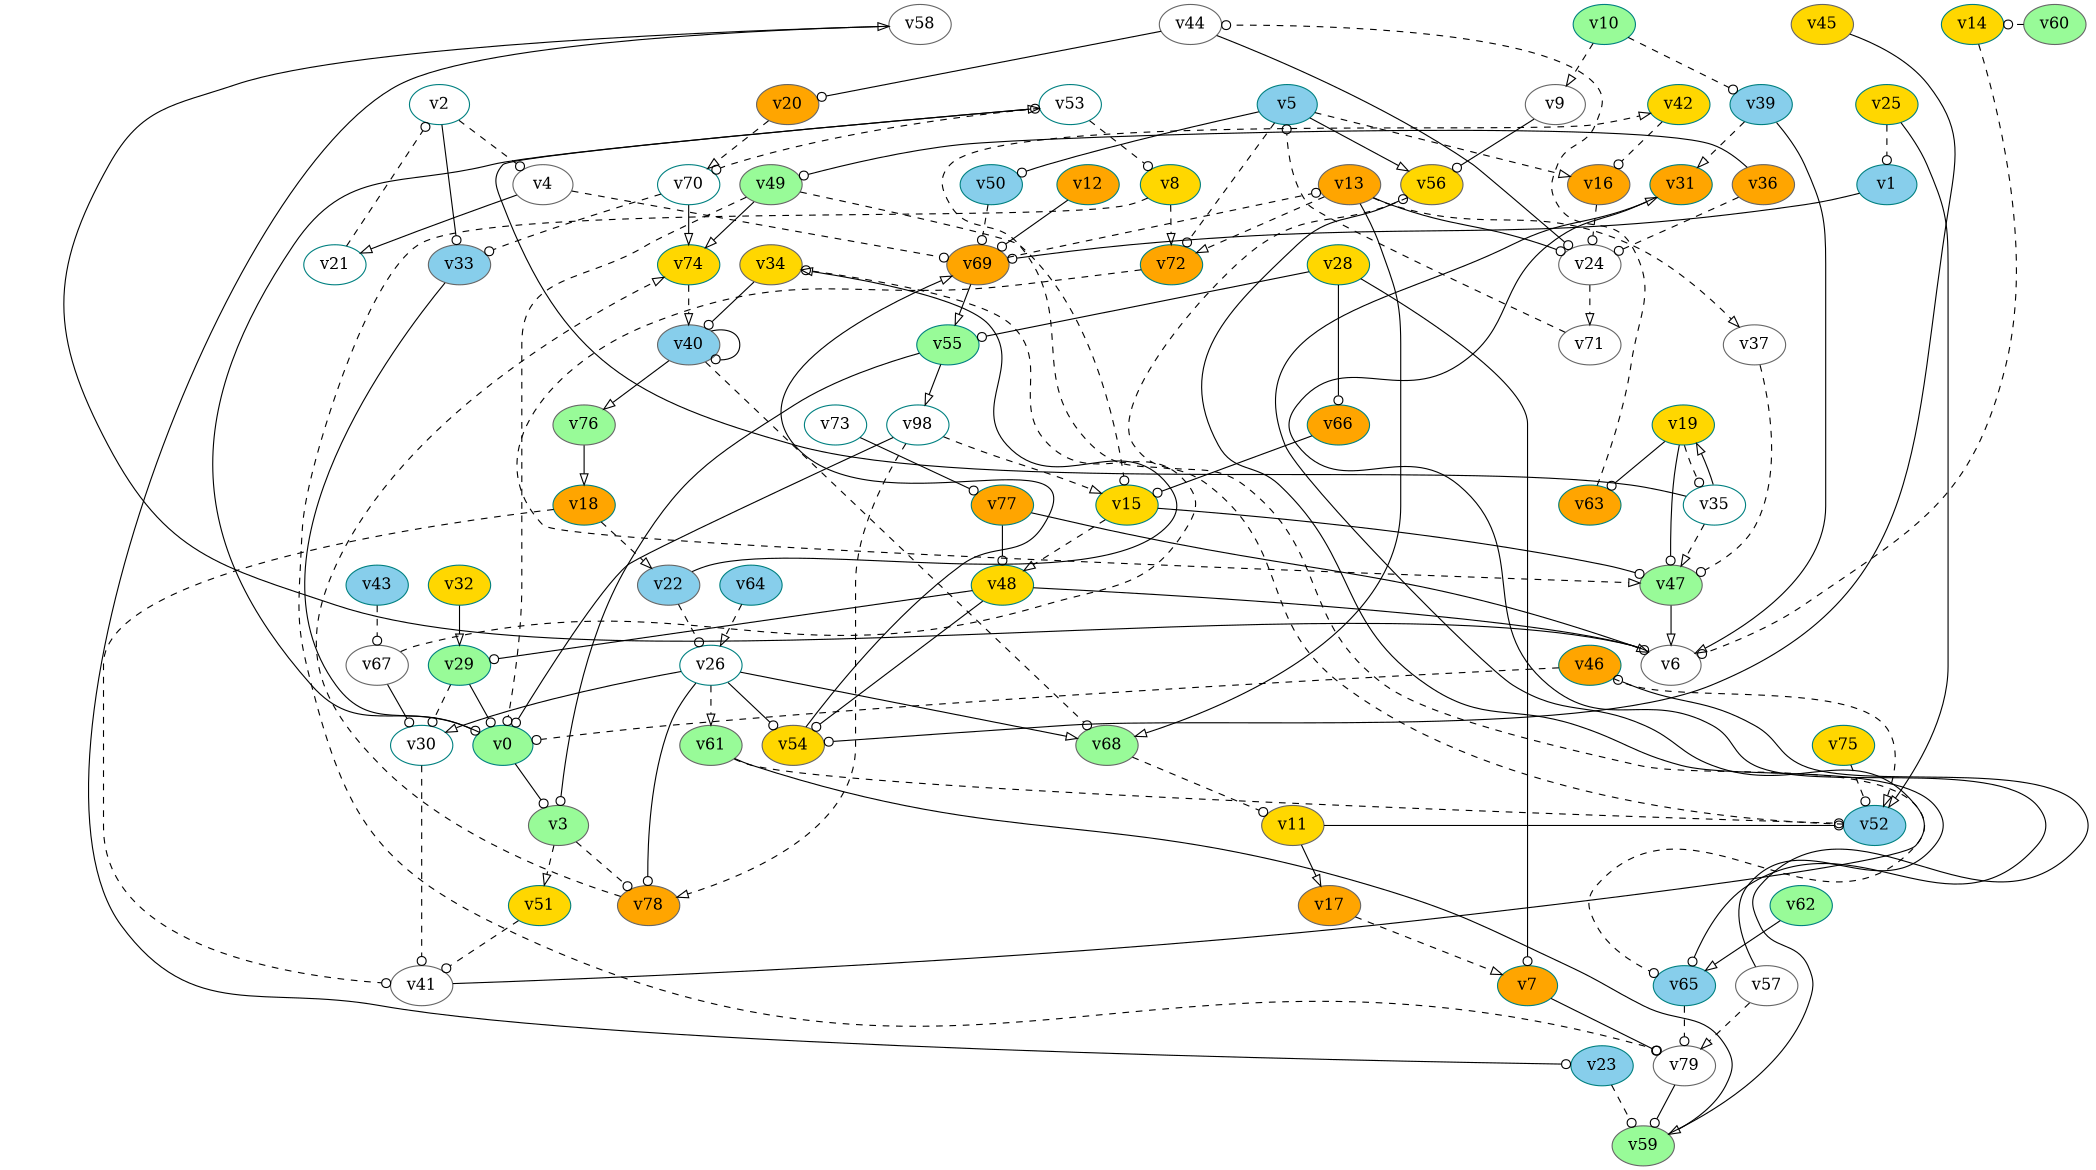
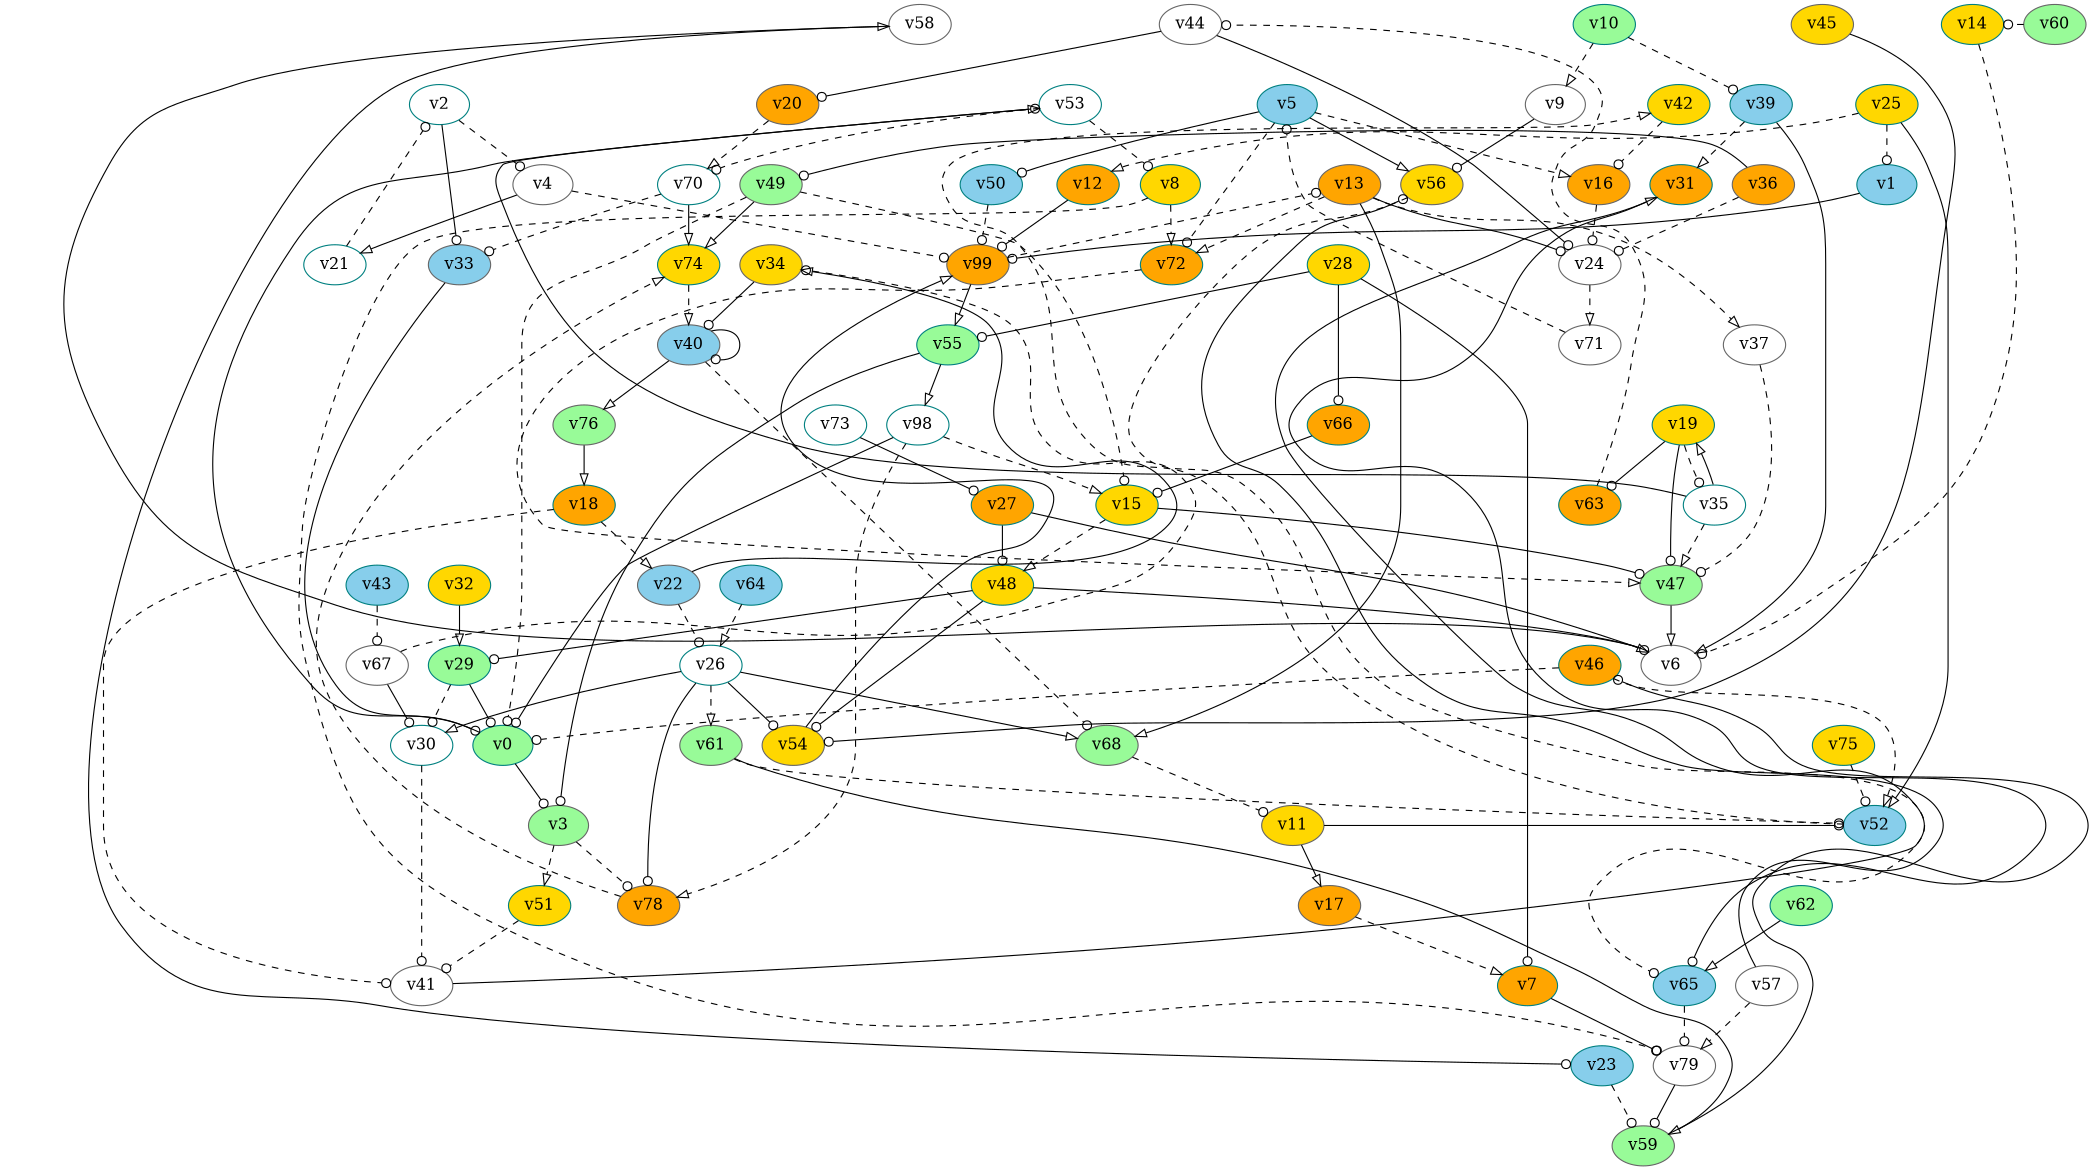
  digraph {
    node [color=teal fillcolor=white player=1 style=filled]
    edge [arrowhead=odot style=solid]
    v0 [fillcolor=palegreen]
    v3 [color=gray40 fillcolor=palegreen player=0]
    v53
    v51 [fillcolor=gold]
    v78 [color=gray40 fillcolor=orange player=0]
    v8 [fillcolor=gold]
    v70
    v1 [fillcolor=skyblue]
-   v69 [color=gray40 fillcolor=orange]
+   v69 [color=gray40 fillcolor=orange label=v99]
    v13 [color=gray40 fillcolor=orange]
    v55 [fillcolor=palegreen]
    v4 [color=gray40 player=0]
    v2
    v33 [color=gray40 fillcolor=skyblue]
    v21 [player=0]
    v41 [color=gray40 player=0]
    v74 [fillcolor=gold player=0]
    v5 [fillcolor=skyblue]
    v16 [color=gray40 fillcolor=orange player=0]
    v50 [fillcolor=skyblue player=0]
    v56 [color=gray40 fillcolor=gold]
    v72 [fillcolor=orange player=0]
    v24 [color=gray40]
    v65 [fillcolor=skyblue player=0]
    v47 [color=gray40 fillcolor=palegreen player=0]
    v6 [color=gray40]
    v58 [color=gray40 player=0]
    v23 [fillcolor=skyblue]
    v7 [fillcolor=orange player=0]
    v79 [color=gray40 player=0]
    v59 [color=gray40 fillcolor=palegreen]
    v9 [color=gray40 player=0]
    v10 [fillcolor=palegreen]
    v39 [fillcolor=skyblue player=0]
    v19 [fillcolor=gold player=0]
    v35 [player=0]
    v63 [fillcolor=orange player=0]
    v31 [fillcolor=orange player=0]
    v11 [color=gray40 fillcolor=gold player=0]
    v17 [color=gray40 fillcolor=orange]
    v52 [fillcolor=skyblue player=0]
    v42 [fillcolor=gold player=0]
    v12 [fillcolor=orange player=0]
    v37 [color=gray40]
    v68 [color=gray40 fillcolor=palegreen]
    v71 [color=gray40 player=0]
    v14 [fillcolor=gold]
    v15 [fillcolor=gold player=0]
    v48 [fillcolor=gold player=0]
    v54 [color=gray40 fillcolor=gold player=0]
    v29 [fillcolor=palegreen]
    v18 [fillcolor=orange]
    v22 [color=gray40 fillcolor=skyblue]
    v26
    v34 [color=gray40 fillcolor=gold]
    v44 [color=gray40]
    v20 [color=gray40 fillcolor=orange player=0]
    v30
    v61 [color=gray40 fillcolor=palegreen]
    v40 [color=gray40 fillcolor=skyblue player=0]
    v46 [fillcolor=orange]
    v25 [fillcolor=gold player=0]
    v36 [color=gray40 fillcolor=orange]
    v49 [color=gray40 fillcolor=palegreen player=0]
    v28 [fillcolor=gold]
    v66 [fillcolor=orange]
    n67 [label=v98]
    v32 [fillcolor=gold]
    v76 [color=gray40 fillcolor=palegreen]
    v43 [fillcolor=skyblue player=0]
    v67 [color=gray40]
    v45 [color=gray40 fillcolor=gold player=0]
    v57 [color=gray40 player=0]
    v60 [color=gray40 fillcolor=palegreen]
    v62 [fillcolor=palegreen player=0]
    v64 [fillcolor=skyblue player=0]
    v73 [player=0]
-   v77 [fillcolor=orange player=0]
+   v77 [fillcolor=orange player=0 label=v27]
    v75 [fillcolor=gold]
    v0 -> v3
    v0 -> v53 [arrowhead=onormal constraint="t >= 5"]
    v3 -> v51 [arrowhead=onormal style=dashed]
    v3 -> v78 [style=dashed]
    v53 -> v8 [style=dashed]
    v53 -> v70 [style=dashed]
    v51 -> v41 [style=dashed]
    v78 -> v74 [arrowhead=onormal constraint="t >= 5" style=dashed]
    v8 -> v72 [arrowhead=onormal style=dashed]
    v8 -> v79 [constraint="t >= 4" style=dashed]
    v70 -> v33 [style=dashed]
    v70 -> v74 [arrowhead=onormal]
    v1 -> v69 [constraint="t < 12"]
    v69 -> v13 [constraint="t mod 2 == 1" style=dashed]
    v69 -> v55 [arrowhead=onormal]
    v13 -> v72 [arrowhead=onormal style=dashed]
    v13 -> v24
    v13 -> v37 [arrowhead=onormal style=dashed]
    v13 -> v68 [arrowhead=onormal]
    v55 -> v3
    v55 -> n67 [arrowhead=onormal]
    v4 -> v69 [style=dashed]
    v4 -> v21 [arrowhead=onormal]
    v2 -> v4 [style=dashed]
    v2 -> v33
    v33 -> v0 [constraint="t >= 2"]
    v21 -> v2 [style=dashed]
    v41 -> v31 [arrowhead=onormal constraint="t < 5"]
    v74 -> v40 [arrowhead=onormal style=dashed]
    v5 -> v16 [arrowhead=onormal style=dashed]
    v5 -> v50
    v5 -> v56 [arrowhead=onormal]
    v5 -> v72 [style=dashed]
    v16 -> v24 [style=dashed]
    v50 -> v69 [style=dashed]
    v56 -> v65 [constraint="t < 5" style=dashed]
    v72 -> v47 [arrowhead=onormal constraint="t < 14" style=dashed]
    v24 -> v71 [arrowhead=onormal style=dashed]
    v65 -> v79 [style=dashed]
    v47 -> v6 [arrowhead=onormal]
    v6 -> v58 [arrowhead=onormal constraint="t < 10"]
    v58 -> v23 [constraint="t mod 3 == 2"]
    v23 -> v59 [style=dashed]
    v7 -> v79
    v79 -> v59
    v59 -> v46 [constraint="t < 5"]
    v9 -> v56
    v10 -> v9 [arrowhead=onormal style=dashed]
    v10 -> v39 [style=dashed]
    v39 -> v6 [arrowhead=onormal]
    v39 -> v31 [arrowhead=onormal style=dashed]
    v19 -> v47
    v19 -> v35 [style=dashed]
    v19 -> v63
    v35 -> v53 [constraint="t mod 5 == 0"]
    v35 -> v47 [arrowhead=onormal style=dashed]
    v35 -> v19 [arrowhead=onormal]
    v63 -> v44 [constraint="t < 6" style=dashed]
    v31 -> v65 [constraint="t >= 5"]
    v11 -> v17 [arrowhead=onormal]
    v11 -> v52 [constraint="t mod 5 == 2"]
    v17 -> v7 [arrowhead=onormal style=dashed]
    v52 -> v42 [arrowhead=onormal constraint="t >= 5" style=dashed]
    v42 -> v16 [style=dashed]
    v12 -> v69
    v37 -> v47 [style=dashed]
    v68 -> v11 [style=dashed]
    v71 -> v5 [style=dashed]
    v14 -> v6 [constraint="t < 8" style=dashed]
    v15 -> v47
    v15 -> v48 [arrowhead=onormal style=dashed]
    v48 -> v6
    v48 -> v54
    v48 -> v29
    v54 -> v69 [arrowhead=onormal constraint="t < 9"]
    v29 -> v0
    v29 -> v30 [style=dashed]
    v18 -> v41 [style=dashed]
    v18 -> v22 [arrowhead=onormal style=dashed]
    v22 -> v26 [style=dashed]
    v22 -> v34 [arrowhead=onormal constraint="t < 13"]
    v26 -> v78
    v26 -> v68 [arrowhead=onormal]
    v26 -> v54
    v26 -> v30 [arrowhead=onormal]
    v26 -> v61 [arrowhead=onormal style=dashed]
    v34 -> v40
    v44 -> v24
    v44 -> v20
    v20 -> v70 [arrowhead=onormal style=dashed]
    v30 -> v41 [style=dashed]
    v61 -> v59 [arrowhead=onormal constraint="t < 13"]
    v61 -> v52 [style=dashed]
    v40 -> v68 [style=dashed]
    v40 -> v40
    v40 -> v76 [arrowhead=onormal]
    v46 -> v0 [style=dashed]
    v46 -> v52 [arrowhead=onormal style=dashed]
    v25 -> v1 [style=dashed]
    v25 -> v52 [arrowhead=onormal]
+   v25 -> v12 [arrowhead=onormal style=dashed]
    v36 -> v24 [style=dashed]
    v36 -> v49 [constraint="t mod 3 == 1"]
    v49 -> v0 [style=dashed]
    v49 -> v74 [arrowhead=onormal]
    v49 -> v15 [style=dashed]
    v28 -> v55
    v28 -> v7
    v28 -> v66
    v66 -> v15
    n67 -> v0 [constraint="t < 14"]
    n67 -> v78 [arrowhead=onormal style=dashed]
    n67 -> v15 [arrowhead=onormal style=dashed]
    v32 -> v29 [arrowhead=onormal]
    v76 -> v18 [arrowhead=onormal]
    v43 -> v67 [style=dashed]
    v67 -> v34 [constraint="t >= 3" style=dashed]
    v67 -> v30
    v45 -> v54 [constraint="t >= 2"]
    v57 -> v56 [constraint="t < 8"]
    v57 -> v79 [arrowhead=onormal style=dashed]
    v60 -> v14 [constraint="t >= 3" style=dashed]
    v62 -> v65 [arrowhead=onormal]
    v64 -> v26 [arrowhead=onormal style=dashed]
    v73 -> v77
    v77 -> v6 [arrowhead=onormal]
    v77 -> v48
    v75 -> v52 [style=dashed]
  }
